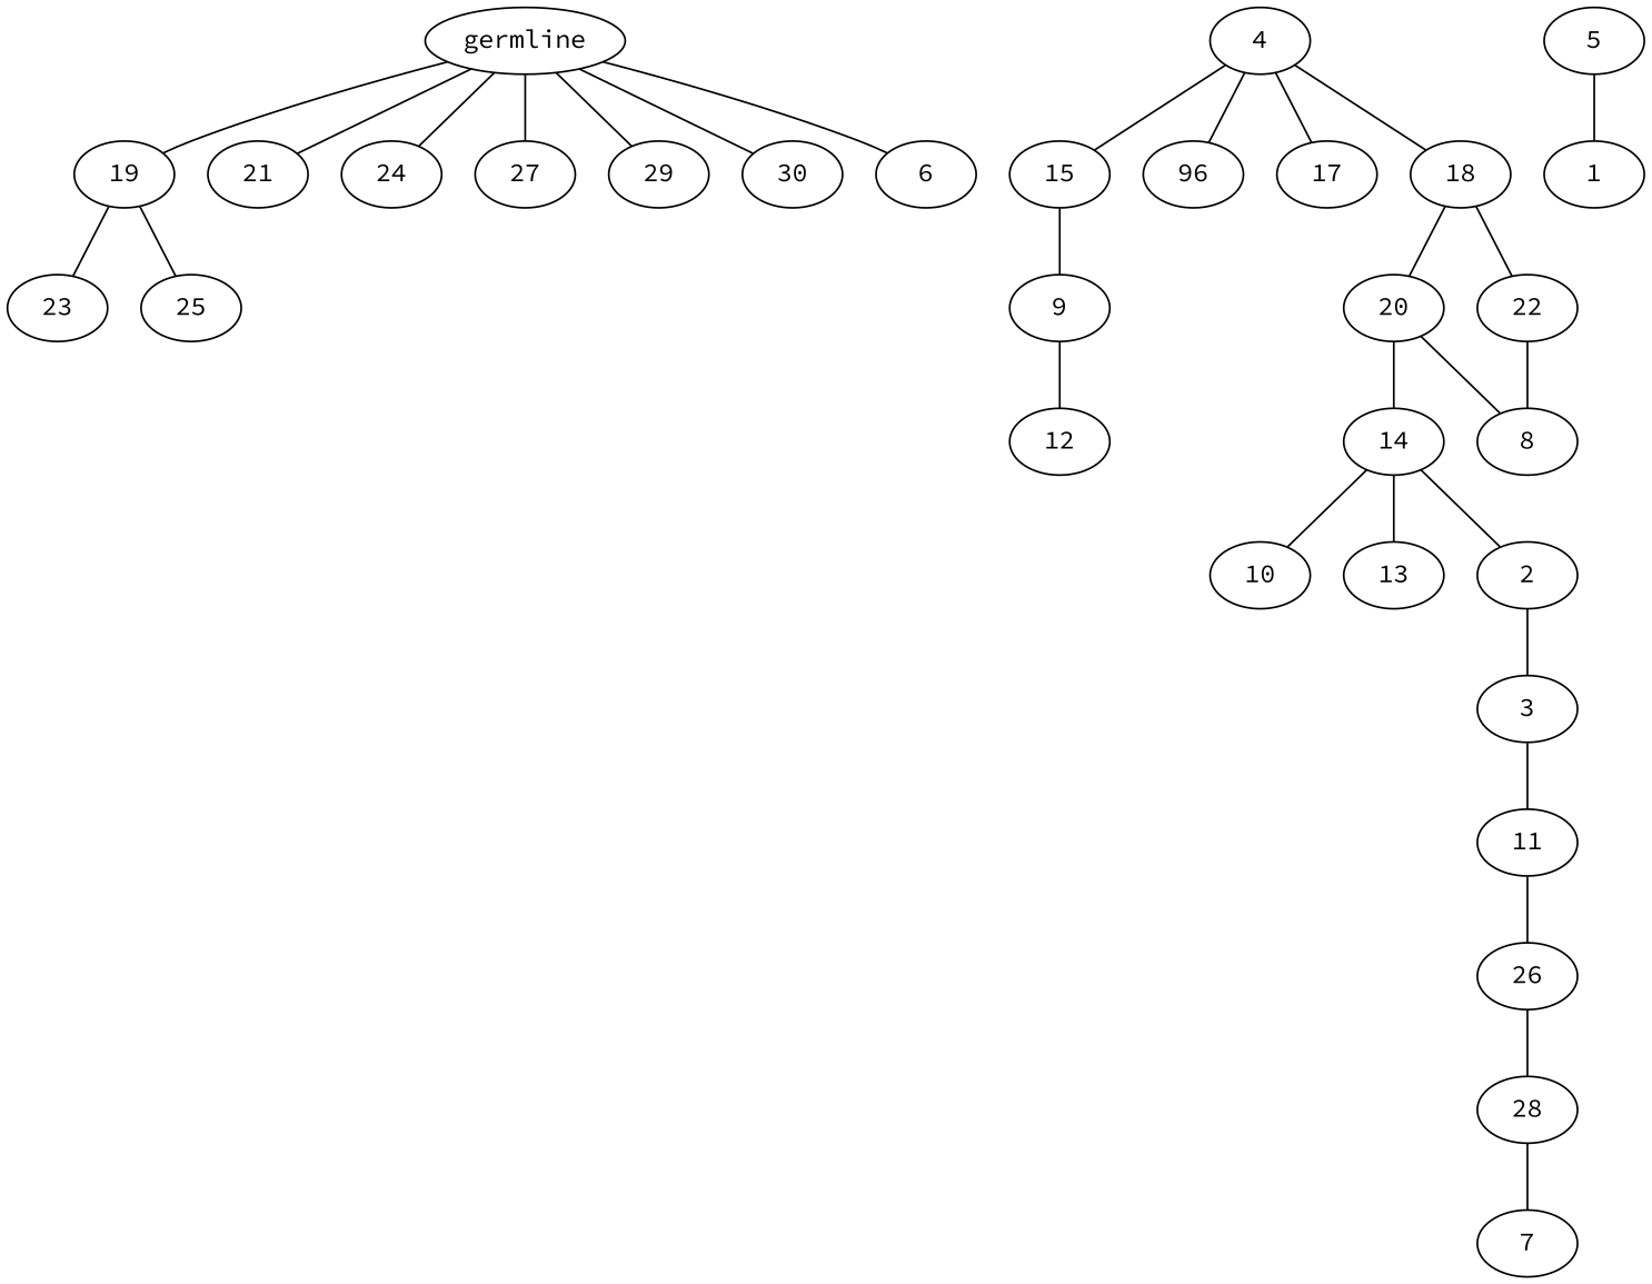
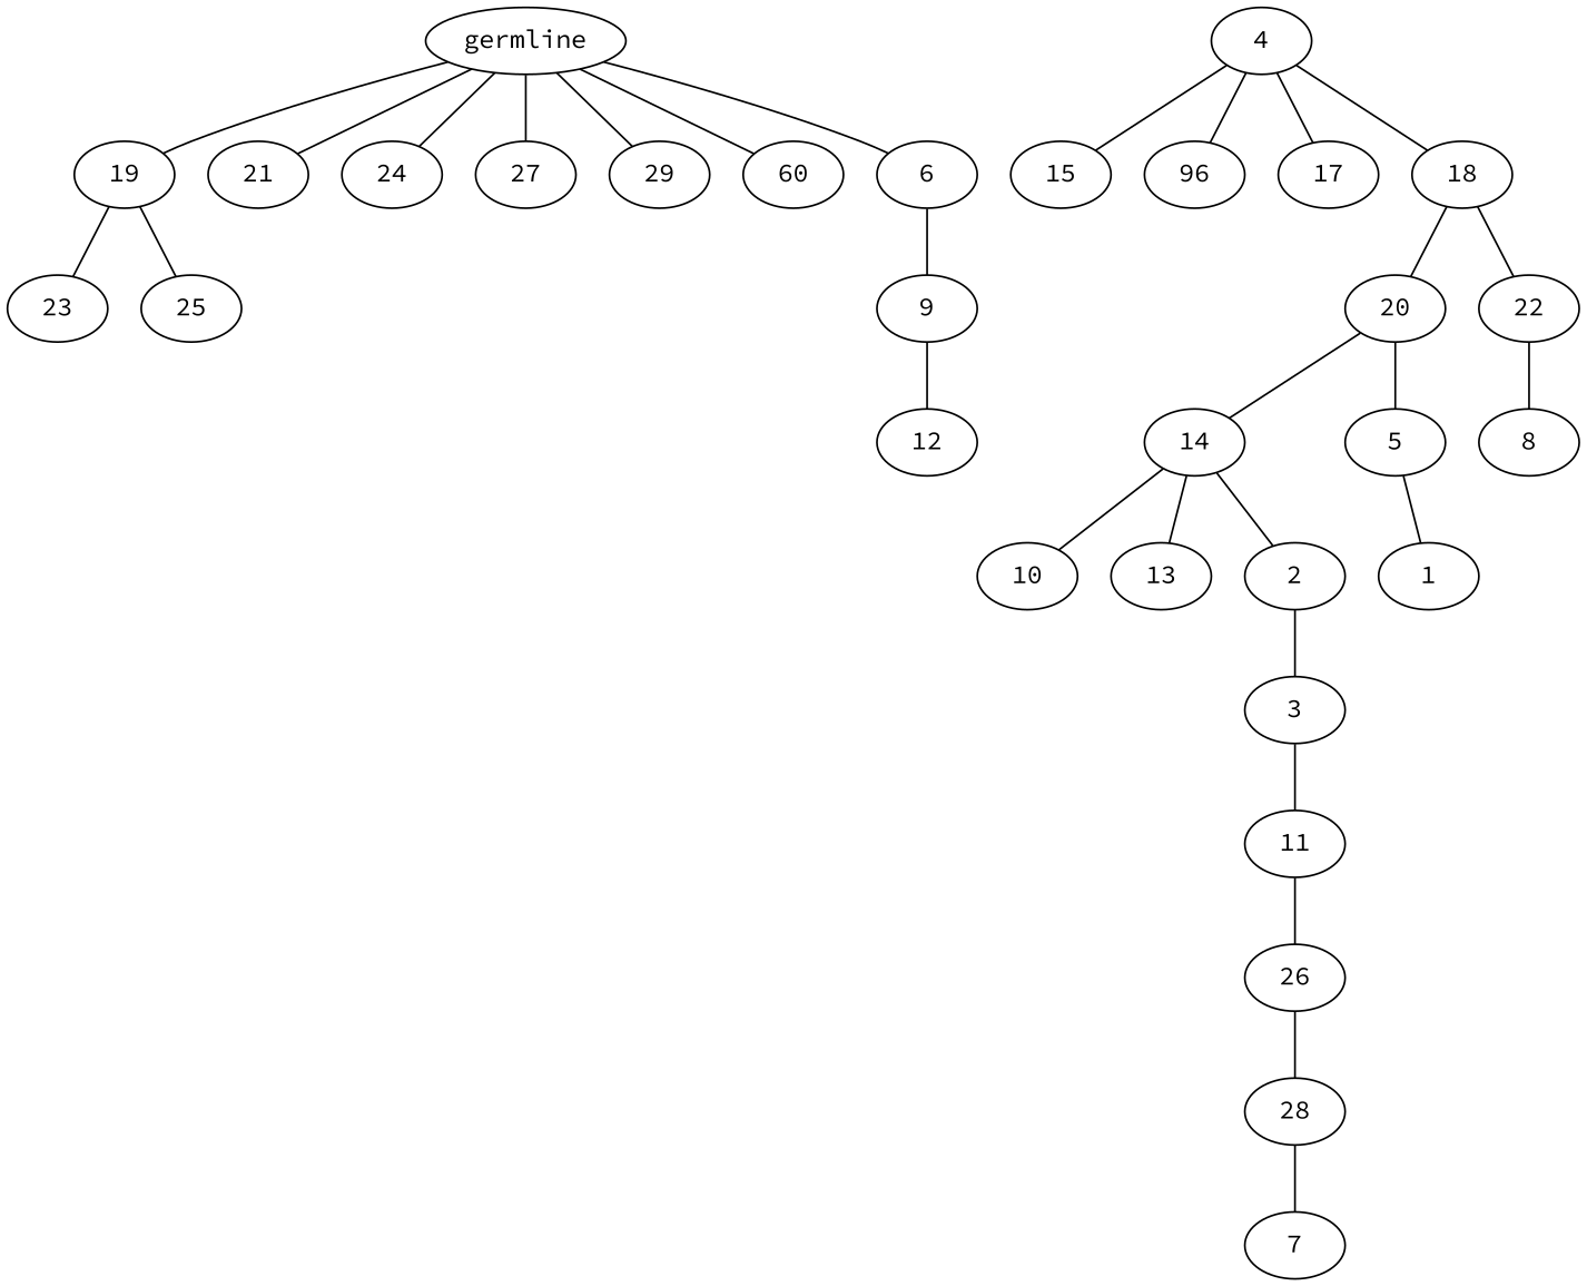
  graph {
    fontname="Source Code Pro"
    node [fontname="Source Code Pro"]
    edge [fontname="Source Code Pro"]
    n1 [label=germline]
    n2 [label=19]
    n3 [label=21]
    n4 [label=24]
    n5 [label=27]
    n6 [label=29]
-   n7 [label=30]
+   n7 [label=60]
    n8 [label=6]
    n9 [label=23]
    n10 [label=25]
    n11 [label=4]
    n12 [label=15]
    n13 [label=96]
    n14 [label=17]
    n15 [label=18]
    n16 [label=9]
    n17 [label=20]
    n18 [label=22]
    n19 [label=12]
    n20 [label=14]
    n21 [label=5]
    n22 [label=8]
    n23 [label=10]
    n24 [label=13]
    n25 [label=2]
    n26 [label=1]
    n27 [label=3]
    n28 [label=11]
    n29 [label=26]
    n30 [label=28]
    n31 [label=7]
    n1 -- n2
    n1 -- n3
    n1 -- n4
    n1 -- n5
    n1 -- n6
    n1 -- n7
    n1 -- n8
    n2 -- n9
    n2 -- n10
    n11 -- n12
    n11 -- n13
    n11 -- n14
    n11 -- n15
-   n12 -- n16
+   n8 -- n16
    n15 -- n17
    n15 -- n18
    n16 -- n19
    n17 -- n20
-   n17 -- n22
+   n17 -- n21
    n18 -- n22
    n20 -- n23
    n20 -- n24
    n20 -- n25
    n21 -- n26
    n25 -- n27
    n27 -- n28
    n28 -- n29
    n29 -- n30
    n30 -- n31
  }
